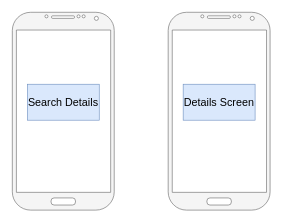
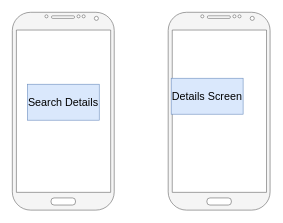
  <mxCell id="0" />
  <mxCell id="1" parent="0" />
  <mxCell id="2" value="" style="verticalLabelPosition=bottom;verticalAlign=top;html=1;shadow=0;dashed=0;strokeWidth=1;shape=mxgraph.android.phone2;fillColor=#f5f5f5;strokeColor=#666666;fontColor=#333333;" parent="1" vertex="1"><mxGeometry x="20" y="20" width="170" height="330" as="geometry" /></mxCell>
  <mxCell id="3" value="" style="verticalLabelPosition=bottom;verticalAlign=top;html=1;shadow=0;dashed=0;strokeWidth=1;shape=mxgraph.android.phone2;fillColor=#f5f5f5;strokeColor=#666666;fontColor=#333333;" parent="1" vertex="1"><mxGeometry x="280" y="20" width="170" height="330" as="geometry" /></mxCell>
  <mxCell id="4" value="Search Details" style="rounded=0;whiteSpace=wrap;html=1;fontSize=18;fillColor=#dae8fc;strokeColor=#6c8ebf;" parent="1" vertex="1"><mxGeometry x="45" y="140" width="120" height="60" as="geometry" /></mxCell>
- <mxCell id="5" value="Details Screen" style="rounded=0;whiteSpace=wrap;html=1;fontSize=18;fillColor=#dae8fc;strokeColor=#6c8ebf;" parent="1" vertex="1"><mxGeometry x="305" y="140" width="120" height="60" as="geometry" /></mxCell>
+ <mxCell id="5" value="Details Screen" style="rounded=0;whiteSpace=wrap;html=1;fontSize=18;fillColor=#dae8fc;strokeColor=#6c8ebf;" parent="1" vertex="1"><mxGeometry x="285" y="130" width="120" height="60" as="geometry" /></mxCell>
